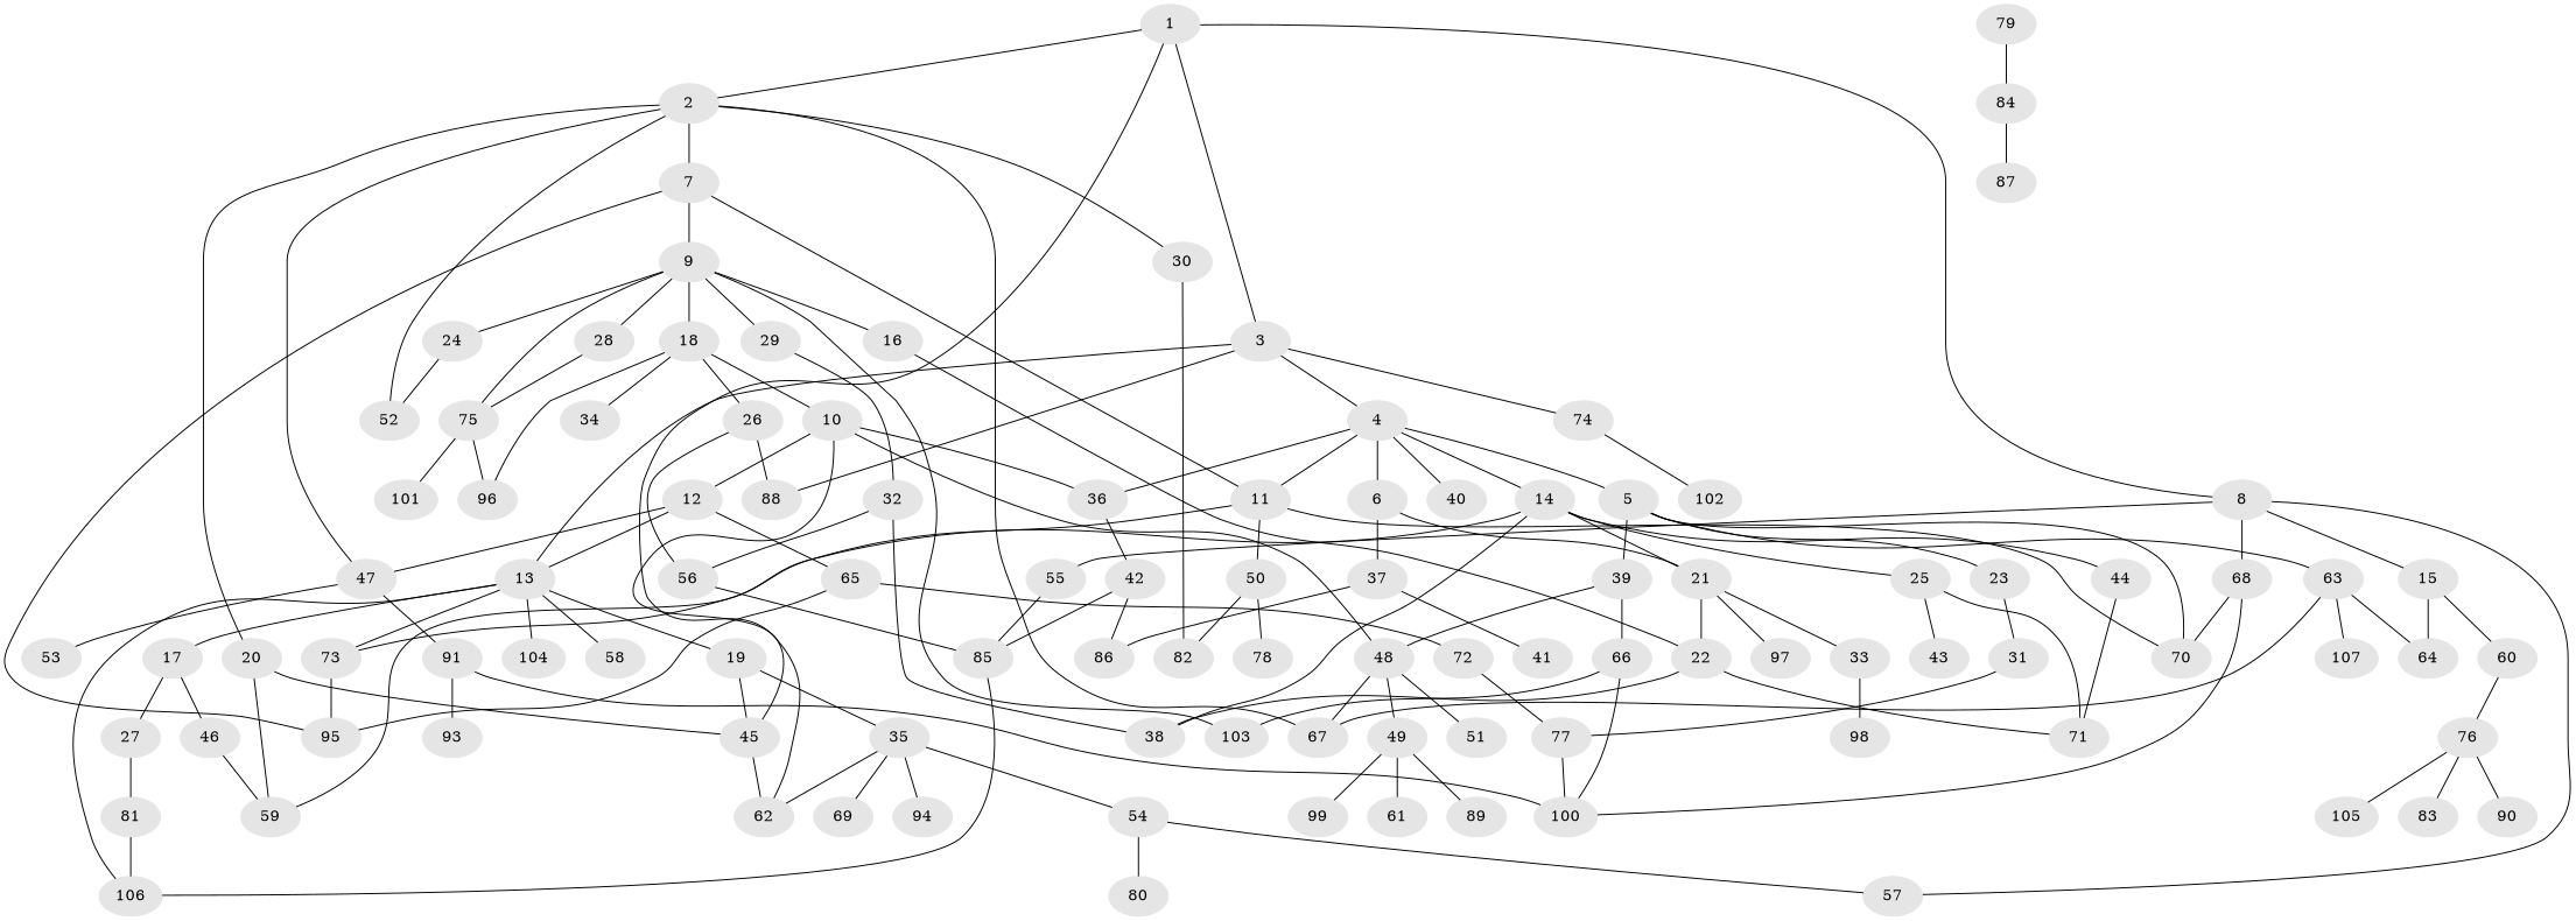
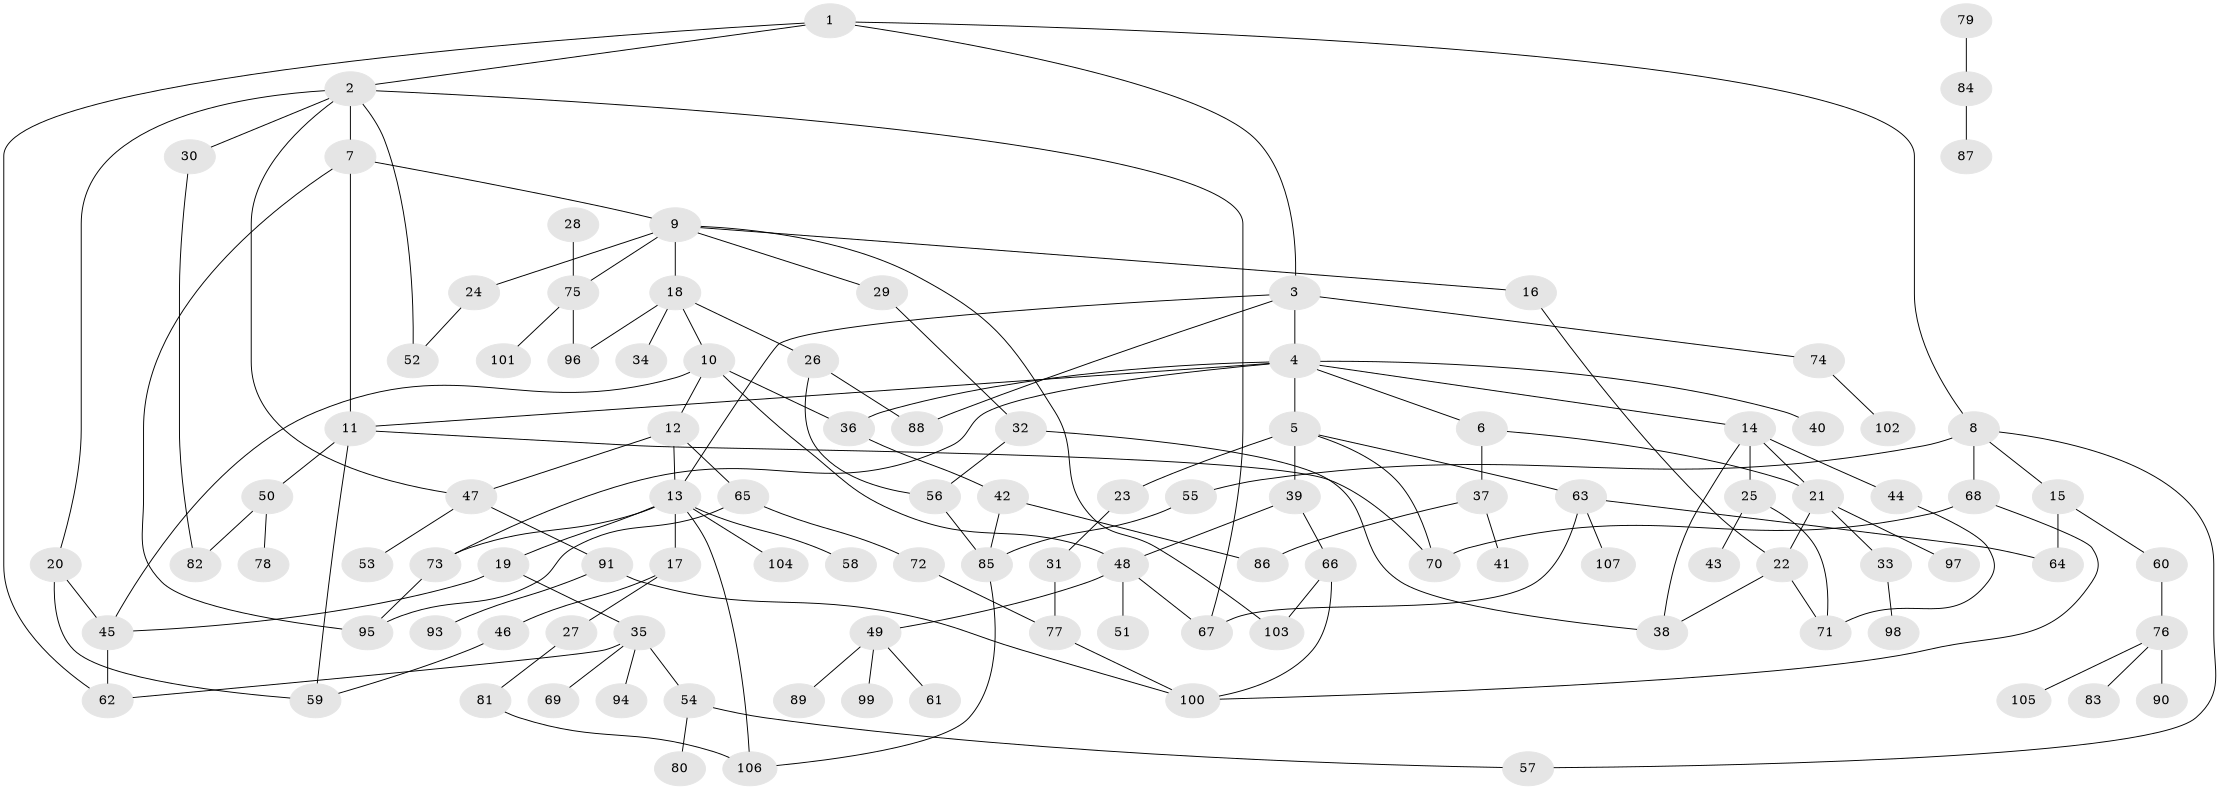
  graph {
    node [color=gray90 style=filled]
    1
    2
    3
    8
    62
    7
    20
    30
    47
    52
    67
    4
    13
    74
    88
    15
    55
    57
    68
    11
    9
    95
    45
    59
    82
    53
    91
    5
    6
    14
    40
    73
    36
    17
    19
    58
    104
    106
    102
    23
    39
    63
    70
    21
    37
    50
    25
    38
    44
    31
    42
    48
    66
    64
    107
    22
    33
    97
    41
    86
    16
    18
    24
    28
    29
    75
    103
    10
    12
    60
    85
    100
    26
    34
    96
    32
    101
    65
    49
    51
    78
    72
    27
    46
    35
    71
    43
    76
    81
    56
    54
    69
    94
    98
    77
    80
    93
    61
    89
    99
    79
    84
    83
    90
    105
    87
    1 -- 2
    1 -- 3
    1 -- 8
    1 -- 62
    2 -- 7
    2 -- 20
    2 -- 30
    2 -- 47
    2 -- 52
    2 -- 67
    3 -- 4
    3 -- 13
    3 -- 74
    3 -- 88
    8 -- 15
    8 -- 55
    8 -- 57
    8 -- 68
    7 -- 11
    7 -- 9
    7 -- 95
    20 -- 45
    20 -- 59
    30 -- 82
    47 -- 53
    47 -- 91
    4 -- 11
    4 -- 5
    4 -- 6
    4 -- 14
    4 -- 40
-   14 -- 73
+   4 -- 73
    4 -- 36
    13 -- 73
    13 -- 17
    13 -- 19
    13 -- 58
    13 -- 104
    13 -- 106
    74 -- 102
    15 -- 64
    15 -- 60
    55 -- 85
    68 -- 70
    68 -- 100
    11 -- 59
    11 -- 70
    11 -- 50
    9 -- 16
    9 -- 18
    9 -- 24
-   9 -- 28
    9 -- 29
    9 -- 75
    9 -- 103
    45 -- 62
    91 -- 100
    91 -- 93
    5 -- 23
    5 -- 39
    5 -- 63
    5 -- 70
    6 -- 21
    6 -- 37
    14 -- 21
    14 -- 25
    14 -- 38
    14 -- 44
    73 -- 95
    36 -- 42
    17 -- 27
    17 -- 46
    19 -- 45
    19 -- 35
    23 -- 31
    39 -- 48
    39 -- 66
    63 -- 67
    63 -- 64
    63 -- 107
    21 -- 22
    21 -- 33
    21 -- 97
    37 -- 41
    37 -- 86
    50 -- 82
    50 -- 78
    25 -- 71
    25 -- 43
    44 -- 71
    31 -- 77
    42 -- 86
    42 -- 85
    48 -- 67
    48 -- 49
    48 -- 51
    66 -- 103
    66 -- 100
    22 -- 38
    22 -- 71
    33 -- 98
    16 -- 22
    18 -- 10
    18 -- 26
    18 -- 34
    18 -- 96
    24 -- 52
    28 -- 75
    29 -- 32
    75 -- 96
    75 -- 101
    10 -- 45
    10 -- 36
    10 -- 48
    10 -- 12
    12 -- 47
    12 -- 13
    12 -- 65
    60 -- 76
    85 -- 106
    26 -- 88
    26 -- 56
    32 -- 38
    32 -- 56
    65 -- 95
    65 -- 72
    49 -- 61
    49 -- 89
    49 -- 99
    72 -- 77
    27 -- 81
    46 -- 59
    35 -- 62
    35 -- 54
    35 -- 69
    35 -- 94
    76 -- 83
    76 -- 90
    76 -- 105
    81 -- 106
    56 -- 85
    54 -- 57
    54 -- 80
    77 -- 100
    79 -- 84
    84 -- 87
  }
